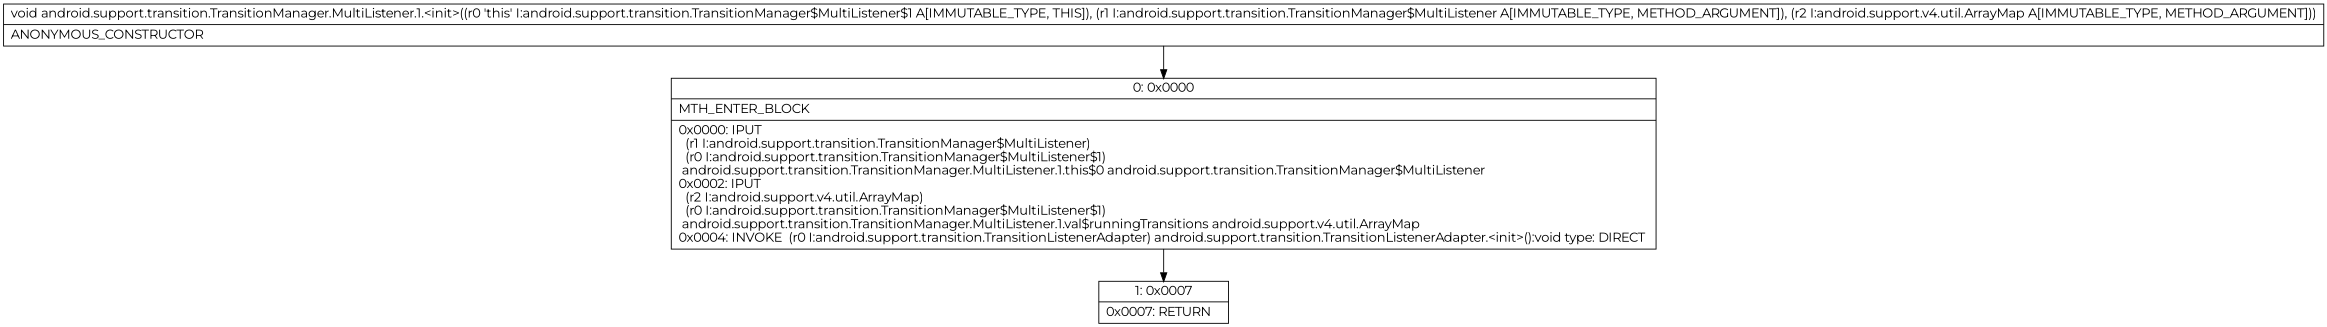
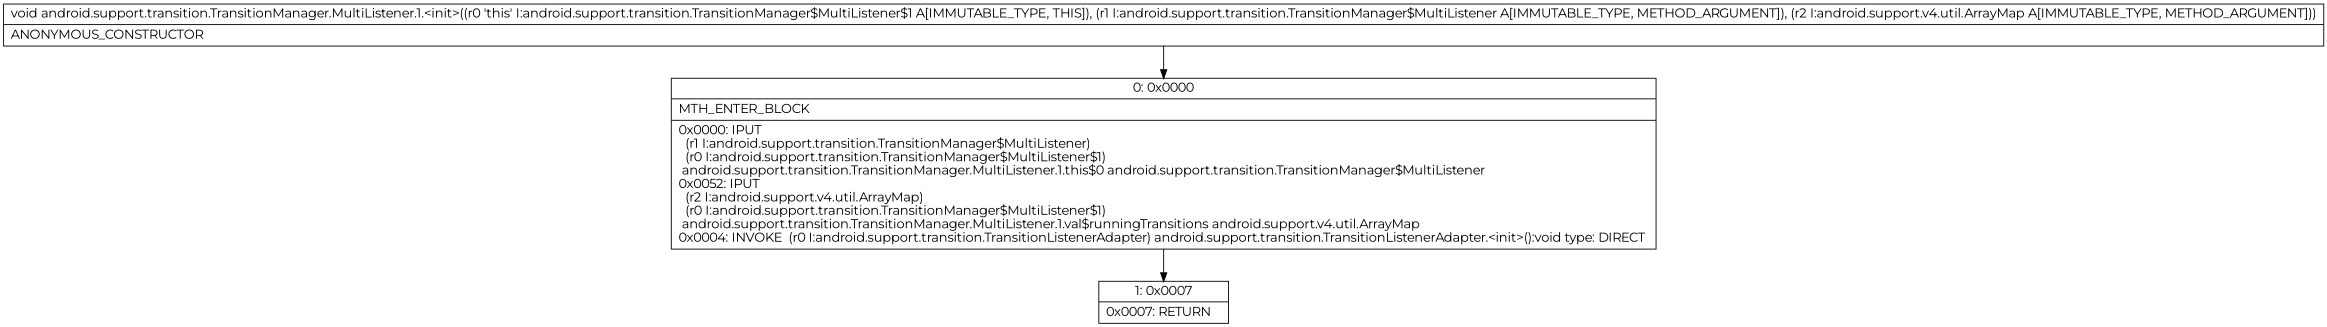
  digraph {
    fontname=Montserrat
    node [shape=record fontname=Montserrat]
    edge [fontname=Montserrat]
-   n1 [label="{0\:\ 0x0000|MTH_ENTER_BLOCK\l|0x0000: IPUT  \l  (r1 I:android.support.transition.TransitionManager$MultiListener)\l  (r0 I:android.support.transition.TransitionManager$MultiListener$1)\l android.support.transition.TransitionManager.MultiListener.1.this$0 android.support.transition.TransitionManager$MultiListener \l0x0002: IPUT  \l  (r2 I:android.support.v4.util.ArrayMap)\l  (r0 I:android.support.transition.TransitionManager$MultiListener$1)\l android.support.transition.TransitionManager.MultiListener.1.val$runningTransitions android.support.v4.util.ArrayMap \l0x0004: INVOKE  (r0 I:android.support.transition.TransitionListenerAdapter) android.support.transition.TransitionListenerAdapter.\<init\>():void type: DIRECT \l}"]
+   n1 [label="{0\:\ 0x0000|MTH_ENTER_BLOCK\l|0x0000: IPUT  \l  (r1 I:android.support.transition.TransitionManager$MultiListener)\l  (r0 I:android.support.transition.TransitionManager$MultiListener$1)\l android.support.transition.TransitionManager.MultiListener.1.this$0 android.support.transition.TransitionManager$MultiListener \l0x0052: IPUT  \l  (r2 I:android.support.v4.util.ArrayMap)\l  (r0 I:android.support.transition.TransitionManager$MultiListener$1)\l android.support.transition.TransitionManager.MultiListener.1.val$runningTransitions android.support.v4.util.ArrayMap \l0x0004: INVOKE  (r0 I:android.support.transition.TransitionListenerAdapter) android.support.transition.TransitionListenerAdapter.\<init\>():void type: DIRECT \l}"]
    n2 [label="{1\:\ 0x0007|0x0007: RETURN   \l}"]
    n3 [label="{void android.support.transition.TransitionManager.MultiListener.1.\<init\>((r0 'this' I:android.support.transition.TransitionManager$MultiListener$1 A[IMMUTABLE_TYPE, THIS]), (r1 I:android.support.transition.TransitionManager$MultiListener A[IMMUTABLE_TYPE, METHOD_ARGUMENT]), (r2 I:android.support.v4.util.ArrayMap A[IMMUTABLE_TYPE, METHOD_ARGUMENT]))  | ANONYMOUS_CONSTRUCTOR\l}"]
    n1 -> n2
    n3 -> n1
  }
